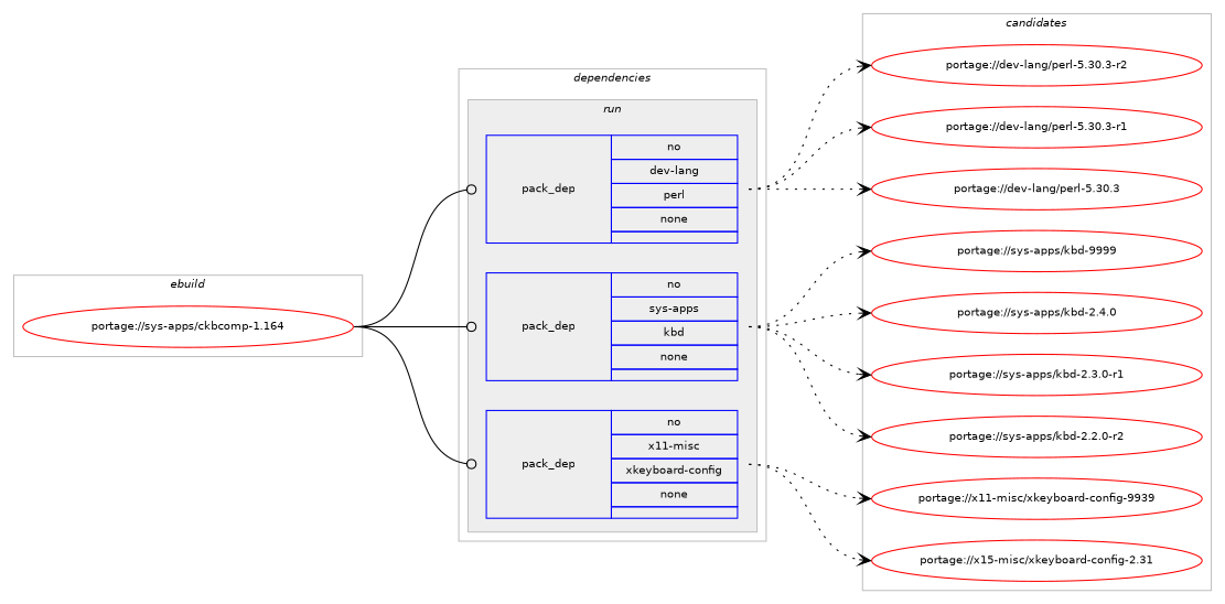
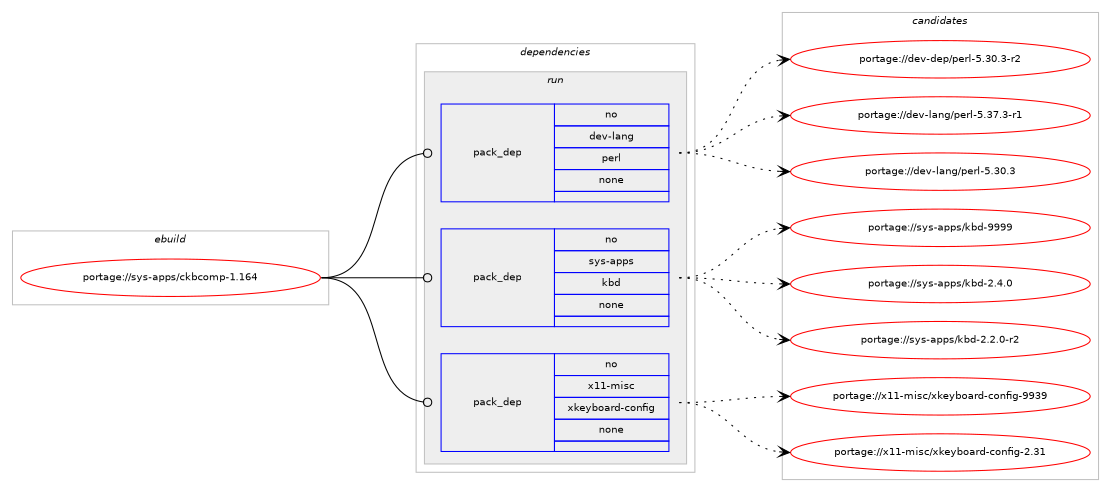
  digraph {
    compound=true
    concentrate=true
    fontname="DejaVu Sans"
    fontsize=10
    newrank=true
    rankdir=LR
    ranksep=1.5
    node [color=red fontname="DejaVu Sans" fontsize=10]
    edge [arrowhead=vee fontname="DejaVu Sans" headport=w style=dotted tailport=e weight=100]
    n1 [label="portage://sys-apps/ckbcomp-1.164" width=4]
    n2 [color=blue label=<<TABLE BORDER="0" CELLBORDER="1" CELLSPACING="0" CELLPADDING="4" WIDTH="220"><TR><TD ROWSPAN="6" CELLPADDING="30">pack_dep</TD></TR><TR><TD WIDTH="110">no</TD></TR><TR><TD>dev-lang</TD></TR><TR><TD>perl</TD></TR><TR><TD>none</TD></TR><TR><TD></TD></TR></TABLE>> shape=none]
    n3 [color=blue label=<<TABLE BORDER="0" CELLBORDER="1" CELLSPACING="0" CELLPADDING="4" WIDTH="220"><TR><TD ROWSPAN="6" CELLPADDING="30">pack_dep</TD></TR><TR><TD WIDTH="110">no</TD></TR><TR><TD>sys-apps</TD></TR><TR><TD>kbd</TD></TR><TR><TD>none</TD></TR><TR><TD></TD></TR></TABLE>> shape=none]
    n4 [color=blue label=<<TABLE BORDER="0" CELLBORDER="1" CELLSPACING="0" CELLPADDING="4" WIDTH="220"><TR><TD ROWSPAN="6" CELLPADDING="30">pack_dep</TD></TR><TR><TD WIDTH="110">no</TD></TR><TR><TD>x11-misc</TD></TR><TR><TD>xkeyboard-config</TD></TR><TR><TD>none</TD></TR><TR><TD></TD></TR></TABLE>> shape=none]
-   n5 [label="portage://dev-lang/perl-5.30.3-r2" width=4]
-   n6 [label="portage://dev-lang/perl-5.30.3-r1" width=4]
+   n5 [label="portage://dev-dep/perl-5.30.3-r2" width=4]
+   n6 [label="portage://dev-lang/perl-5.37.3-r1" width=4]
    n7 [label="portage://dev-lang/perl-5.30.3" width=4]
    n8 [label="portage://sys-apps/kbd-9999" width=4]
    n9 [label="portage://sys-apps/kbd-2.4.0" width=4]
-   n10 [label="portage://sys-apps/kbd-2.3.0-r1" width=4]
    n11 [label="portage://sys-apps/kbd-2.2.0-r2" width=4]
    n12 [label="portage://x11-misc/xkeyboard-config-9939" width=4]
-   n13 [label="portage://x15-misc/xkeyboard-config-2.31" width=4]
+   n13 [label="portage://x11-misc/xkeyboard-config-2.31" width=4]
    subgraph cluster_1 {
      color=gray
      label=<<i>ebuild</i>>
      rank=same
      n1
    }
    subgraph cluster_2 {
      color=gray
      label=<<i>dependencies</i>>
      subgraph cluster_3 {
        color=gray
        fillcolor="#eeeeee"
        label=<<i>compile</i>>
        style=filled
      }
      subgraph cluster_4 {
        color=gray
        fillcolor="#eeeeee"
        label=<<i>compile and run</i>>
        style=filled
      }
      subgraph cluster_5 {
        color=gray
        fillcolor="#eeeeee"
        label=<<i>run</i>>
        style=filled
        subgraph sub_6 {
          color=gray
          fillcolor="#eeeeee"
          label=<<i>run</i>>
          style=filled
          n2
        }
        subgraph sub_7 {
          color=gray
          fillcolor="#eeeeee"
          label=<<i>run</i>>
          style=filled
          n3
        }
        subgraph sub_8 {
          color=gray
          fillcolor="#eeeeee"
          label=<<i>run</i>>
          style=filled
          n4
        }
      }
    }
    subgraph cluster_9 {
      color=gray
      label=<<i>candidates</i>>
      rank=same
      subgraph sub_10 {
        color=black
        label=<<i>candidates</i>>
        nodesep=1
        rank=same
        n5
        n6
        n7
      }
      subgraph sub_11 {
        color=black
        label=<<i>candidates</i>>
        nodesep=1
        rank=same
        n8
        n9
-       n10
        n11
      }
      subgraph sub_12 {
        color=black
        label=<<i>candidates</i>>
        nodesep=1
        rank=same
        n12
        n13
      }
    }
    n1 -> n2 [arrowhead=odot style=solid weight=20]
    n1 -> n3 [arrowhead=odot style=solid weight=20]
    n1 -> n4 [arrowhead=odot style=solid weight=20]
    n2 -> n5
    n2 -> n6
    n2 -> n7
    n3 -> n8
    n3 -> n9
-   n3 -> n10
    n3 -> n11
    n4 -> n12
    n4 -> n13
  }
